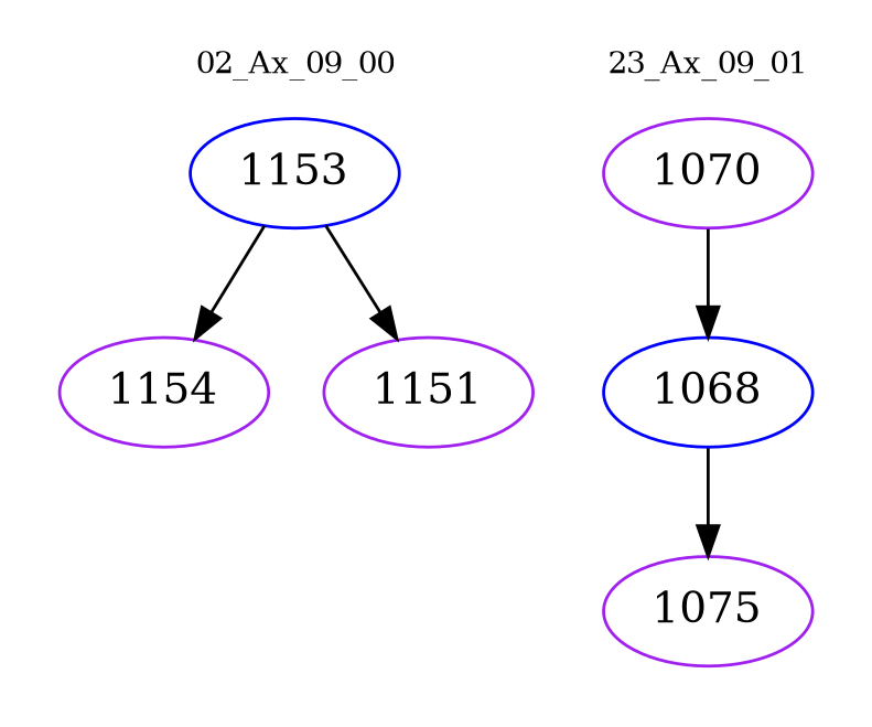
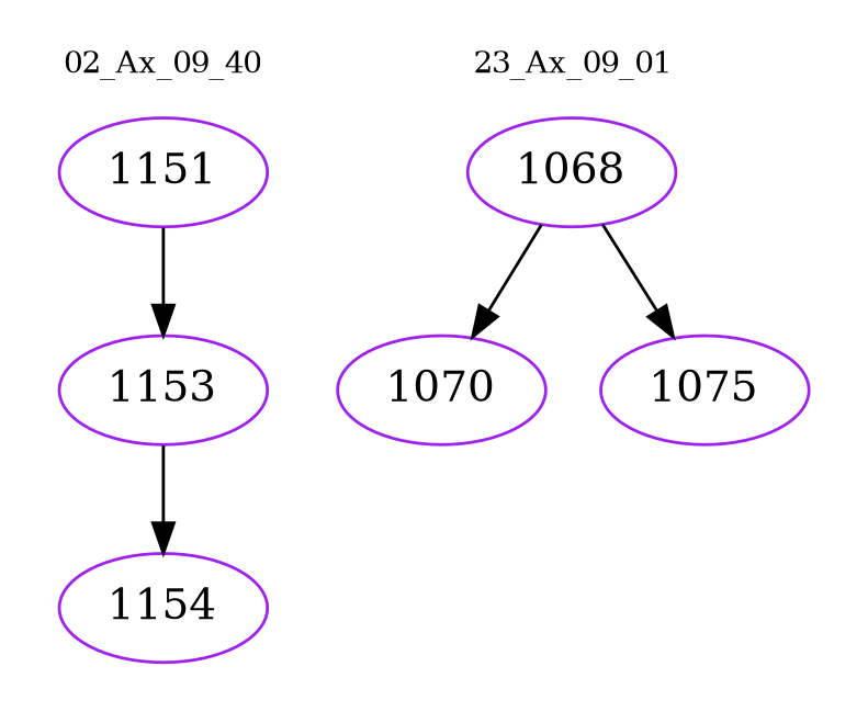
  digraph {
    node [color=purple]
    edge [color=black]
-   n1 [color=blue label=1153]
+   n1 [label=1153]
    n2 [label=1154]
    n3 [label=1151]
-   n4 [color=blue label=1068]
+   n4 [label=1068]
    n5 [label=1070]
    n6 [label=1075]
    subgraph cluster_1 {
      color=white
      fontsize=10
-     label="02_Ax_09_00"
+     label="02_Ax_09_40"
      n1
      n2
      n3
    }
    subgraph cluster_2 {
      color=white
      fontsize=10
      label="23_Ax_09_01"
      n4
      n5
      n6
    }
    n1 -> n2
-   n1 -> n3
-   n5 -> n4
+   n3 -> n1
+   n4 -> n5
    n4 -> n6
  }
